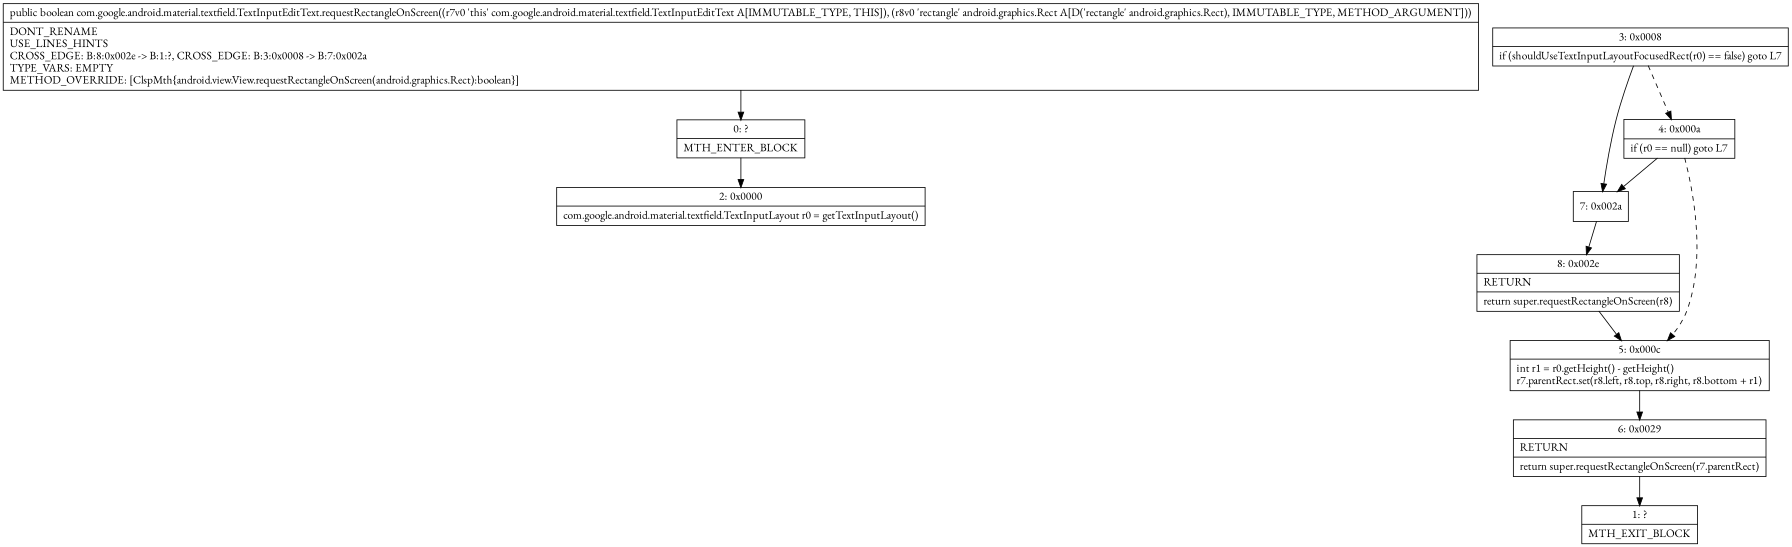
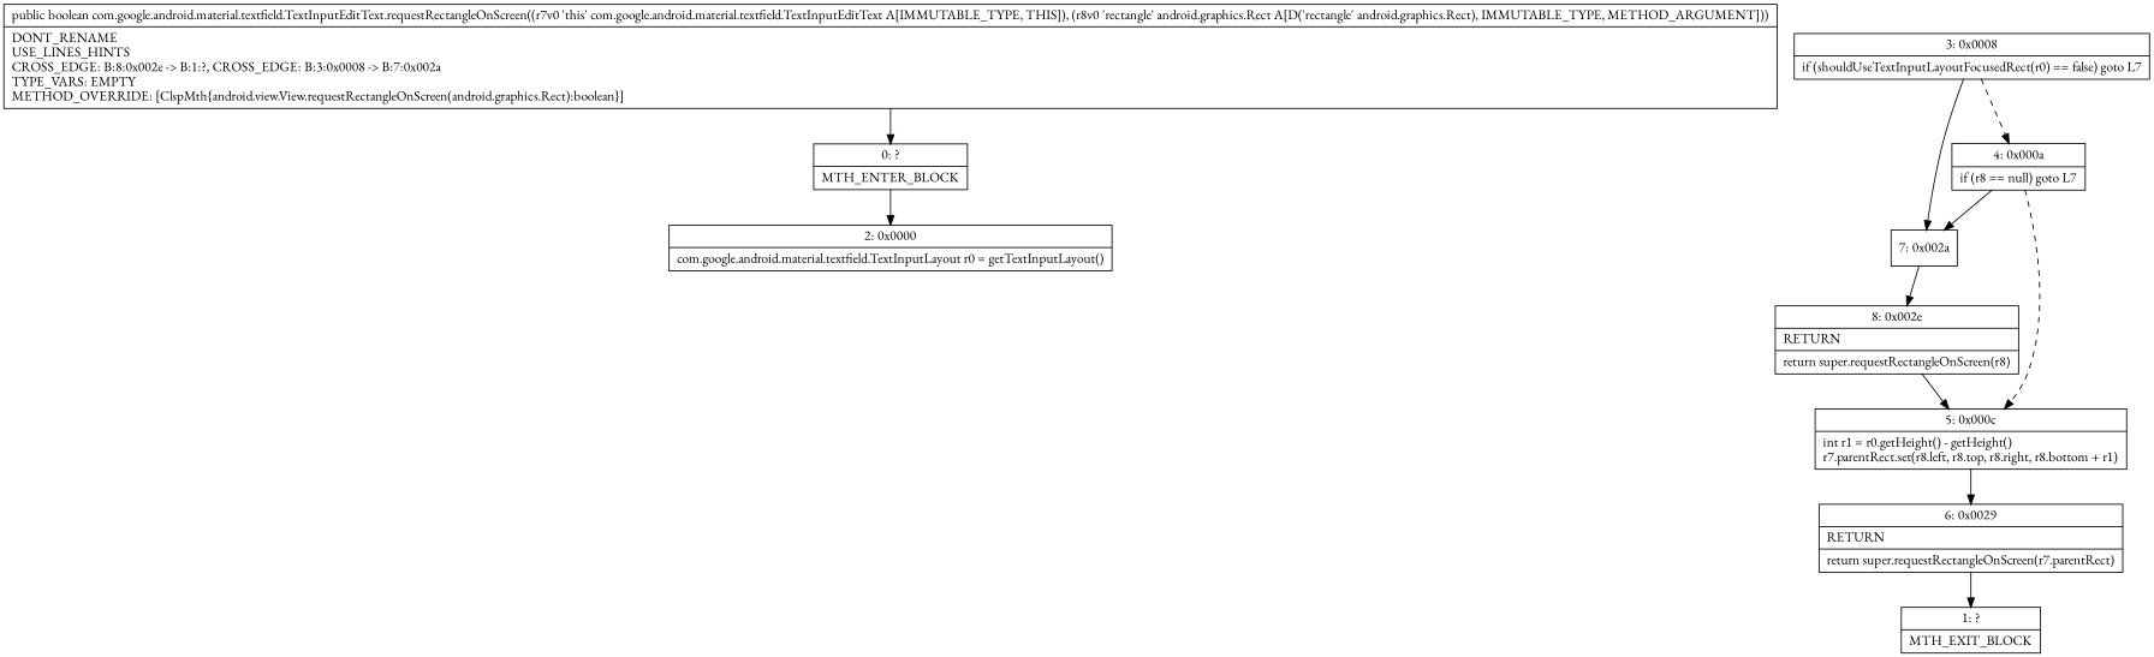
  digraph {
    fontname="EB Garamond"
    node [fontname="EB Garamond" shape=record]
    edge [fontname="EB Garamond"]
    n1 [label="{0\:\ ?|MTH_ENTER_BLOCK\l}"]
    n2 [label="{2\:\ 0x0000|com.google.android.material.textfield.TextInputLayout r0 = getTextInputLayout()\l}"]
    n3 [label="{3\:\ 0x0008|if (shouldUseTextInputLayoutFocusedRect(r0) == false) goto L7\l}"]
-   n4 [label="{4\:\ 0x000a|if (r0 == null) goto L7\l}"]
+   n4 [label="{4\:\ 0x000a|if (r8 == null) goto L7\l}"]
    n5 [label="{7\:\ 0x002a}"]
    n6 [label="{5\:\ 0x000c|int r1 = r0.getHeight() \- getHeight()\lr7.parentRect.set(r8.left, r8.top, r8.right, r8.bottom + r1)\l}"]
    n7 [label="{8\:\ 0x002e|RETURN\l|return super.requestRectangleOnScreen(r8)\l}"]
    n8 [label="{6\:\ 0x0029|RETURN\l|return super.requestRectangleOnScreen(r7.parentRect)\l}"]
    n9 [label="{1\:\ ?|MTH_EXIT_BLOCK\l}"]
    n10 [label="{public boolean com.google.android.material.textfield.TextInputEditText.requestRectangleOnScreen((r7v0 'this' com.google.android.material.textfield.TextInputEditText A[IMMUTABLE_TYPE, THIS]), (r8v0 'rectangle' android.graphics.Rect A[D('rectangle' android.graphics.Rect), IMMUTABLE_TYPE, METHOD_ARGUMENT]))  | DONT_RENAME\lUSE_LINES_HINTS\lCROSS_EDGE: B:8:0x002e \-\> B:1:?, CROSS_EDGE: B:3:0x0008 \-\> B:7:0x002a\lTYPE_VARS: EMPTY\lMETHOD_OVERRIDE: [ClspMth\{android.view.View.requestRectangleOnScreen(android.graphics.Rect):boolean\}]\l}"]
    n1 -> n2
    n3 -> n4 [style=dashed]
    n3 -> n5
    n4 -> n5
    n4 -> n6 [style=dashed]
    n5 -> n7
    n6 -> n8
    n7 -> n6
    n8 -> n9
    n10 -> n1
  }
